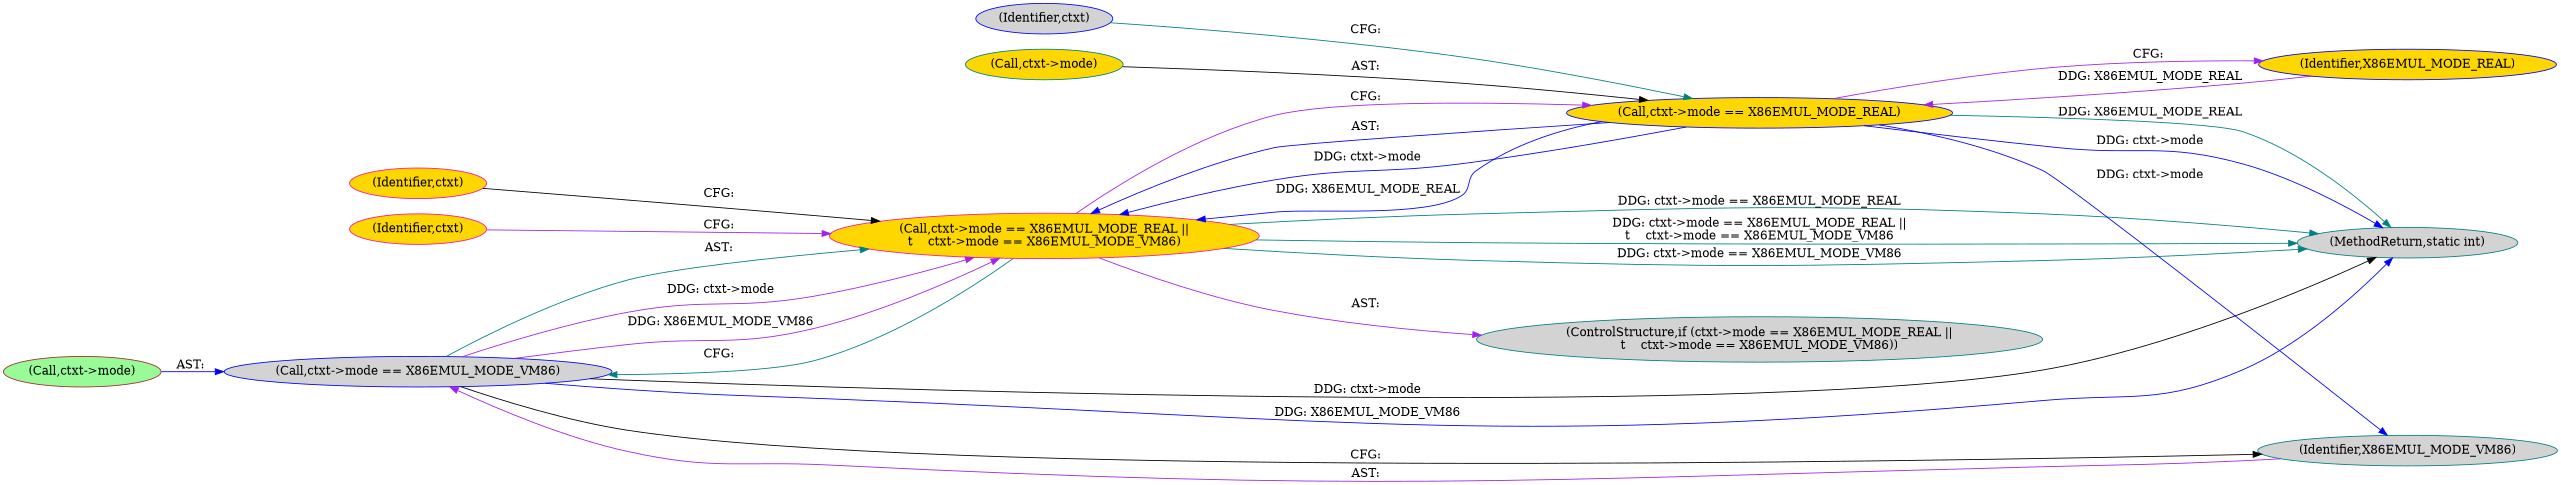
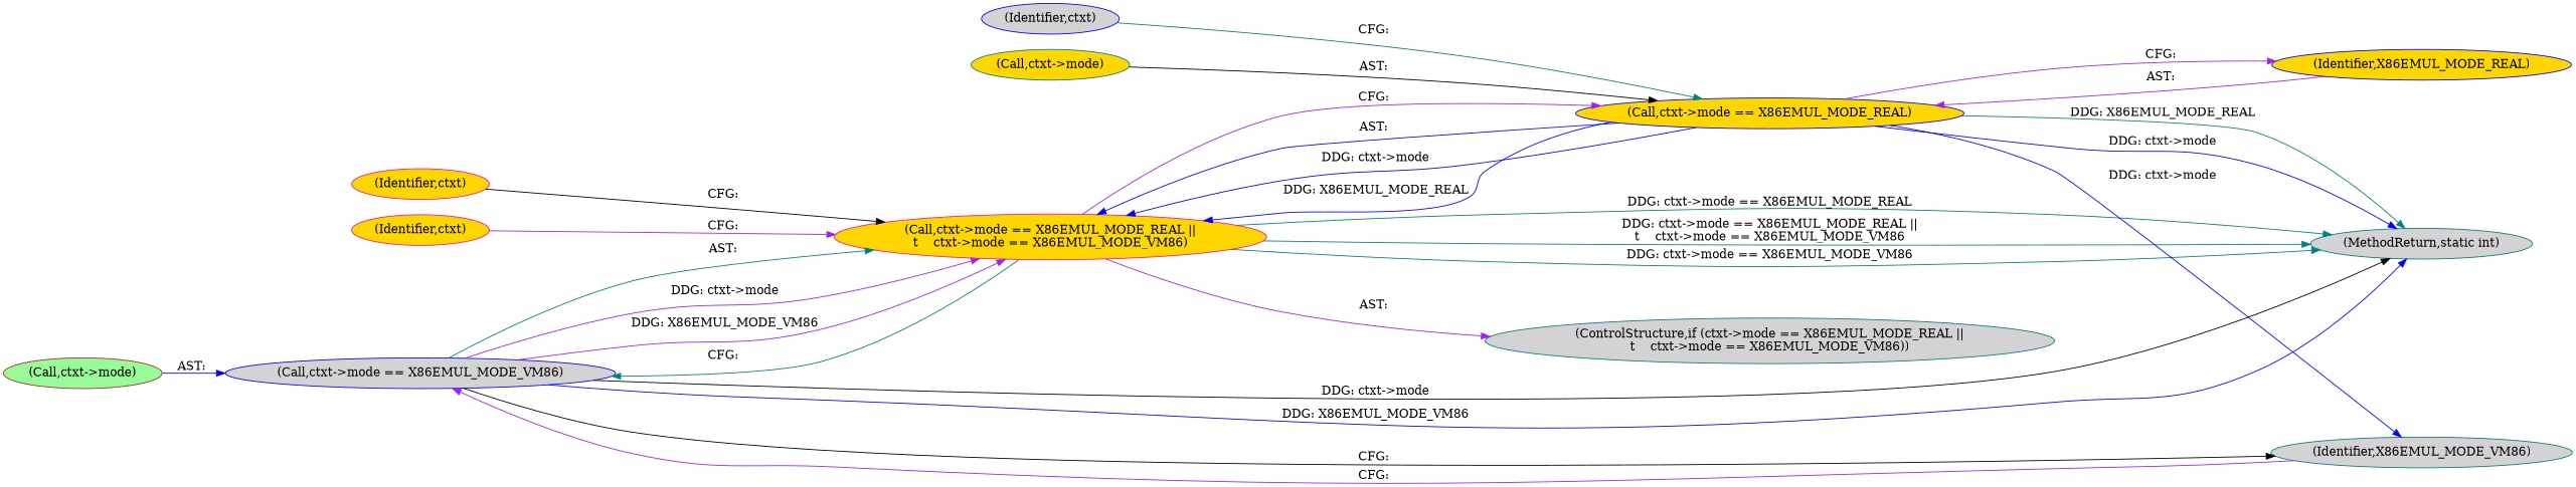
  digraph {
    rankdir=LR
    node [color=blue fillcolor=gold style=filled]
    edge [color=purple]
    n1 [fillcolor=lightgrey label="(Call,ctxt->mode == X86EMUL_MODE_VM86)"]
    n2 [color=deeppink label="(Call,ctxt->mode == X86EMUL_MODE_REAL ||\n\t    ctxt->mode == X86EMUL_MODE_VM86)"]
    n3 [color=teal fillcolor=lightgrey label="(MethodReturn,static int)"]
    n4 [color=teal fillcolor=lightgrey label="(Identifier,X86EMUL_MODE_VM86)"]
    n5 [label="(Call,ctxt->mode == X86EMUL_MODE_REAL)"]
    n6 [color=teal fillcolor=lightgrey label="(ControlStructure,if (ctxt->mode == X86EMUL_MODE_REAL ||\n\t    ctxt->mode == X86EMUL_MODE_VM86))"]
    n7 [label="(Identifier,X86EMUL_MODE_REAL)"]
    n8 [fillcolor=lightgrey label="(Identifier,ctxt)"]
    n9 [color=brown fillcolor=palegreen label="(Call,ctxt->mode)"]
    n10 [color=teal label="(Call,ctxt->mode)"]
    n11 [color=deeppink label="(Identifier,ctxt)"]
    n12 [color=deeppink label="(Identifier,ctxt)"]
    n1 -> n2 [color=teal label="AST: "]
    n1 -> n2 [label="DDG: ctxt->mode"]
    n1 -> n2 [label="DDG: X86EMUL_MODE_VM86"]
    n1 -> n3 [color=black label="DDG: ctxt->mode"]
    n1 -> n3 [color=blue label="DDG: X86EMUL_MODE_VM86"]
    n1 -> n4 [color=black label="CFG: "]
    n2 -> n1 [color=teal label="CFG: "]
    n2 -> n3 [color=teal label="DDG: ctxt->mode == X86EMUL_MODE_REAL"]
    n2 -> n3 [color=teal label="DDG: ctxt->mode == X86EMUL_MODE_REAL ||\n\t    ctxt->mode == X86EMUL_MODE_VM86"]
    n2 -> n3 [color=teal label="DDG: ctxt->mode == X86EMUL_MODE_VM86"]
    n2 -> n5 [label="CFG: "]
    n2 -> n6 [label="AST: "]
-   n4 -> n1 [label="AST: "]
+   n4 -> n1 [label="CFG: "]
    n5 -> n2 [color=blue label="AST: "]
    n5 -> n2 [color=blue label="DDG: ctxt->mode"]
    n5 -> n2 [color=blue label="DDG: X86EMUL_MODE_REAL"]
    n5 -> n3 [color=teal label="DDG: X86EMUL_MODE_REAL"]
    n5 -> n3 [color=blue label="DDG: ctxt->mode"]
    n5 -> n4 [color=blue label="DDG: ctxt->mode"]
    n5 -> n7 [label="CFG: "]
-   n7 -> n5 [label="DDG: X86EMUL_MODE_REAL"]
+   n7 -> n5 [label="AST: "]
    n8 -> n5 [color=teal label="CFG: "]
    n9 -> n1 [color=blue label="AST: "]
    n10 -> n5 [color=black label="AST: "]
    n11 -> n2 [color=black label="CFG: "]
    n12 -> n2 [label="CFG: "]
  }
